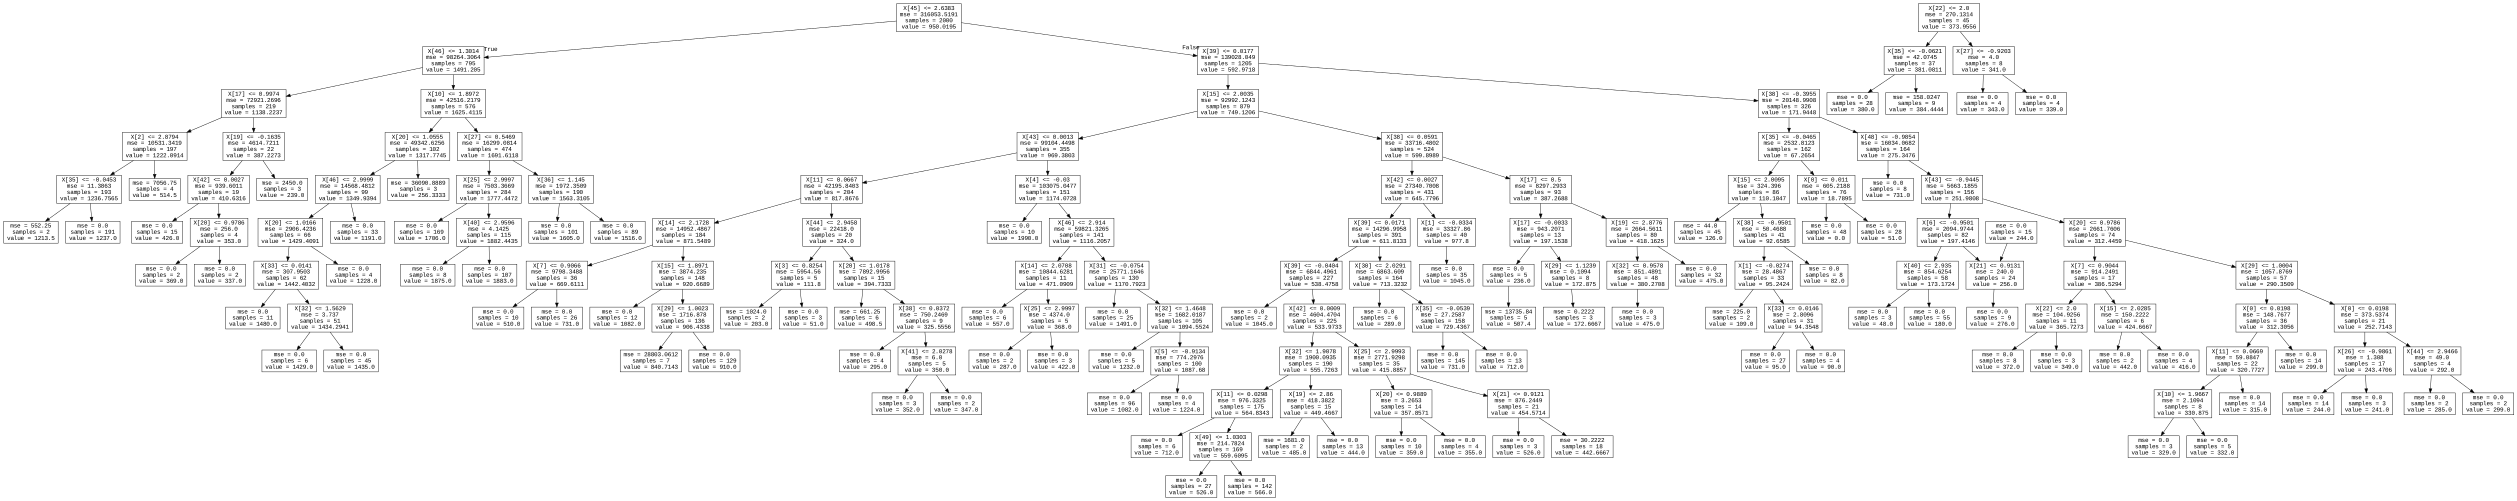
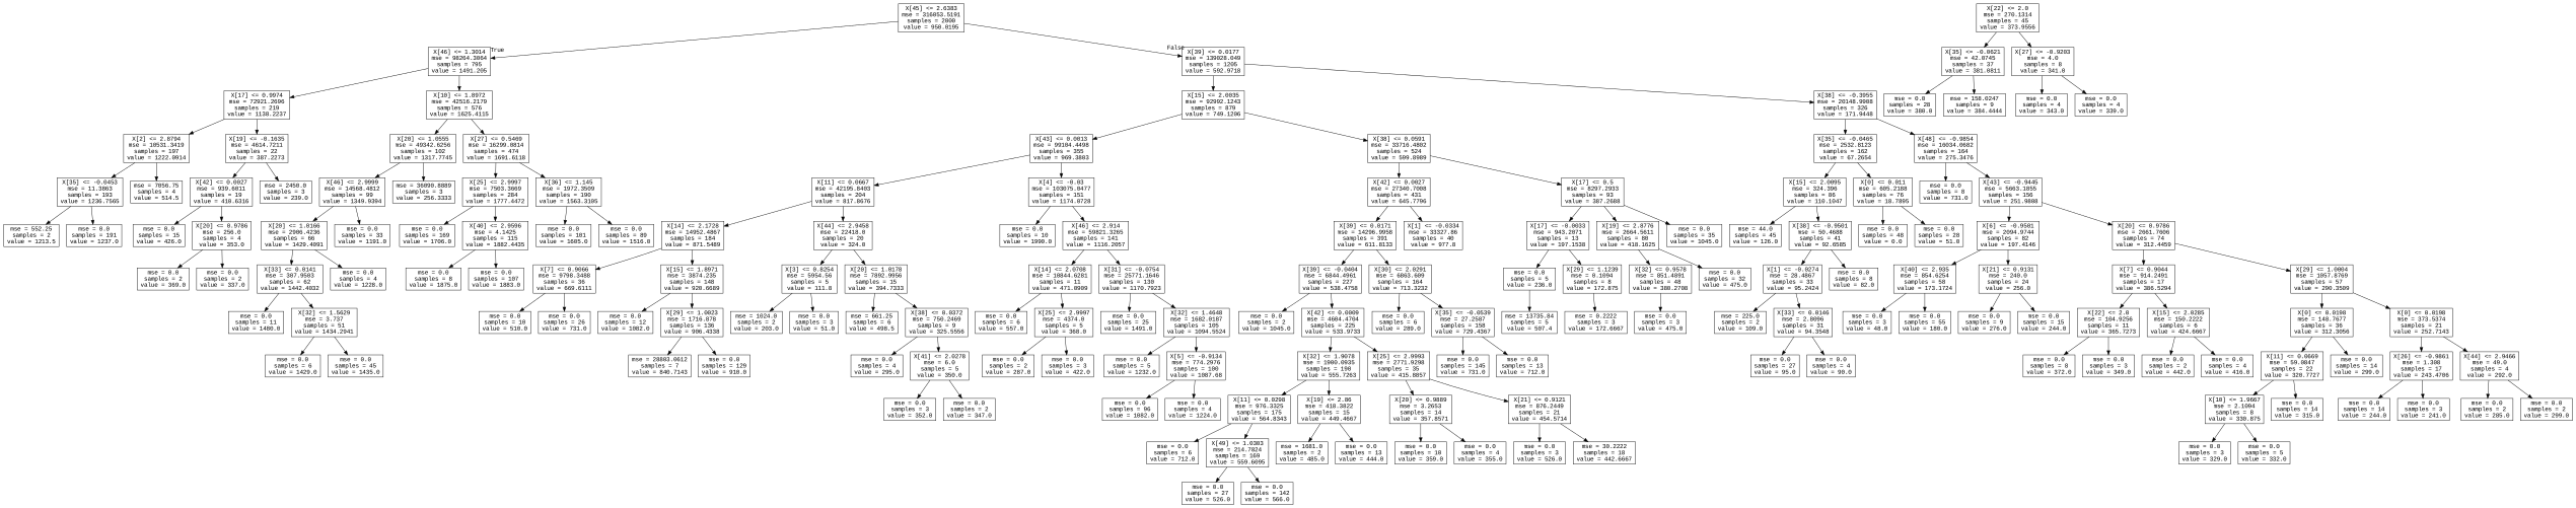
  digraph {
    fontname="Liberation Mono"
    node [fontname="Liberation Mono" shape=box]
    edge [fontname="Liberation Mono"]
    n1 [label="X[45] <= 2.6383\nmse = 316053.5191\nsamples = 2000\nvalue = 950.0195"]
    n2 [label="X[46] <= 1.3014\nmse = 98264.3064\nsamples = 795\nvalue = 1491.205"]
    n3 [label="X[39] <= 0.0177\nmse = 139028.049\nsamples = 1205\nvalue = 592.9718"]
    n4 [label="X[17] <= 0.9974\nmse = 72921.2696\nsamples = 219\nvalue = 1138.2237"]
    n5 [label="X[10] <= 1.8972\nmse = 42516.2179\nsamples = 576\nvalue = 1625.4115"]
    n6 [label="X[15] <= 2.0035\nmse = 92992.1243\nsamples = 879\nvalue = 749.1206"]
    n7 [label="X[38] <= -0.3955\nmse = 20148.9908\nsamples = 326\nvalue = 171.9448"]
    n8 [label="X[2] <= 2.8794\nmse = 10531.3419\nsamples = 197\nvalue = 1222.0914"]
    n9 [label="X[19] <= -0.1635\nmse = 4614.7211\nsamples = 22\nvalue = 387.2273"]
    n10 [label="X[20] <= 1.0555\nmse = 49342.6256\nsamples = 102\nvalue = 1317.7745"]
    n11 [label="X[27] <= 0.5469\nmse = 16299.0814\nsamples = 474\nvalue = 1691.6118"]
    n12 [label="X[35] <= -0.0453\nmse = 11.3863\nsamples = 193\nvalue = 1236.7565"]
    n13 [label="mse = 7056.75\nsamples = 4\nvalue = 514.5"]
    n14 [label="X[42] <= 0.0027\nmse = 939.6011\nsamples = 19\nvalue = 410.6316"]
    n15 [label="mse = 2450.0\nsamples = 3\nvalue = 239.0"]
    n16 [label="mse = 552.25\nsamples = 2\nvalue = 1213.5"]
    n17 [label="mse = 0.0\nsamples = 191\nvalue = 1237.0"]
    n18 [label="mse = 0.0\nsamples = 15\nvalue = 426.0"]
    n19 [label="X[20] <= 0.9786\nmse = 256.0\nsamples = 4\nvalue = 353.0"]
    n20 [label="mse = 0.0\nsamples = 2\nvalue = 369.0"]
    n21 [label="mse = 0.0\nsamples = 2\nvalue = 337.0"]
    n22 [label="X[46] <= 2.9999\nmse = 14568.4812\nsamples = 99\nvalue = 1349.9394"]
    n23 [label="mse = 36090.8889\nsamples = 3\nvalue = 256.3333"]
    n24 [label="X[25] <= 2.9997\nmse = 7503.3669\nsamples = 284\nvalue = 1777.4472"]
    n25 [label="X[36] <= 1.145\nmse = 1972.3509\nsamples = 190\nvalue = 1563.3105"]
    n26 [label="X[20] <= 1.0166\nmse = 2906.4236\nsamples = 66\nvalue = 1429.4091"]
    n27 [label="mse = 0.0\nsamples = 33\nvalue = 1191.0"]
    n28 [label="X[33] <= 0.0141\nmse = 307.9503\nsamples = 62\nvalue = 1442.4032"]
    n29 [label="mse = 0.0\nsamples = 4\nvalue = 1228.0"]
    n30 [label="mse = 0.0\nsamples = 11\nvalue = 1480.0"]
    n31 [label="X[32] <= 1.5629\nmse = 3.737\nsamples = 51\nvalue = 1434.2941"]
    n32 [label="mse = 0.0\nsamples = 6\nvalue = 1429.0"]
    n33 [label="mse = 0.0\nsamples = 45\nvalue = 1435.0"]
    n34 [label="mse = 0.0\nsamples = 169\nvalue = 1706.0"]
    n35 [label="X[40] <= 2.9596\nmse = 4.1425\nsamples = 115\nvalue = 1882.4435"]
    n36 [label="mse = 0.0\nsamples = 101\nvalue = 1605.0"]
    n37 [label="mse = 0.0\nsamples = 89\nvalue = 1516.0"]
    n38 [label="mse = 0.0\nsamples = 8\nvalue = 1875.0"]
    n39 [label="mse = 0.0\nsamples = 107\nvalue = 1883.0"]
    n40 [label="X[43] <= 0.0013\nmse = 99104.4498\nsamples = 355\nvalue = 969.3803"]
    n41 [label="X[38] <= 0.0591\nmse = 33716.4802\nsamples = 524\nvalue = 599.8989"]
    n42 [label="X[35] <= -0.0465\nmse = 2532.8123\nsamples = 162\nvalue = 67.2654"]
    n43 [label="X[48] <= -0.9854\nmse = 16034.0682\nsamples = 164\nvalue = 275.3476"]
    n44 [label="X[11] <= 0.0667\nmse = 42195.8403\nsamples = 204\nvalue = 817.8676"]
    n45 [label="X[4] <= -0.03\nmse = 103075.0477\nsamples = 151\nvalue = 1174.0728"]
    n46 [label="X[42] <= 0.0027\nmse = 27340.7008\nsamples = 431\nvalue = 645.7796"]
    n47 [label="X[17] <= 0.5\nmse = 8297.2933\nsamples = 93\nvalue = 387.2688"]
    n48 [label="X[14] <= 2.1728\nmse = 14952.4867\nsamples = 184\nvalue = 871.5489"]
    n49 [label="X[44] <= 2.9458\nmse = 22418.0\nsamples = 20\nvalue = 324.0"]
    n50 [label="mse = 0.0\nsamples = 10\nvalue = 1990.0"]
    n51 [label="X[46] <= 2.914\nmse = 59821.3265\nsamples = 141\nvalue = 1116.2057"]
    n52 [label="X[7] <= 0.9066\nmse = 9798.3488\nsamples = 36\nvalue = 669.6111"]
    n53 [label="X[15] <= 1.8971\nmse = 3874.235\nsamples = 148\nvalue = 920.6689"]
    n54 [label="X[3] <= 0.8254\nmse = 5954.56\nsamples = 5\nvalue = 111.8"]
    n55 [label="X[20] <= 1.0178\nmse = 7892.9956\nsamples = 15\nvalue = 394.7333"]
    n56 [label="mse = 0.0\nsamples = 10\nvalue = 510.0"]
    n57 [label="mse = 0.0\nsamples = 26\nvalue = 731.0"]
    n58 [label="mse = 0.0\nsamples = 12\nvalue = 1082.0"]
    n59 [label="X[29] <= 1.0023\nmse = 1716.878\nsamples = 136\nvalue = 906.4338"]
    n60 [label="mse = 28803.0612\nsamples = 7\nvalue = 840.7143"]
    n61 [label="mse = 0.0\nsamples = 129\nvalue = 910.0"]
    n62 [label="mse = 1024.0\nsamples = 2\nvalue = 203.0"]
    n63 [label="mse = 0.0\nsamples = 3\nvalue = 51.0"]
    n64 [label="mse = 661.25\nsamples = 6\nvalue = 498.5"]
    n65 [label="X[38] <= 0.0372\nmse = 750.2469\nsamples = 9\nvalue = 325.5556"]
    n66 [label="mse = 0.0\nsamples = 4\nvalue = 295.0"]
    n67 [label="X[41] <= 2.0278\nmse = 6.0\nsamples = 5\nvalue = 350.0"]
    n68 [label="mse = 0.0\nsamples = 3\nvalue = 352.0"]
    n69 [label="mse = 0.0\nsamples = 2\nvalue = 347.0"]
    n70 [label="X[14] <= 2.0708\nmse = 10844.6281\nsamples = 11\nvalue = 471.0909"]
    n71 [label="X[31] <= -0.0754\nmse = 25771.1646\nsamples = 130\nvalue = 1170.7923"]
    n72 [label="mse = 0.0\nsamples = 6\nvalue = 557.0"]
    n73 [label="X[25] <= 2.9997\nmse = 4374.0\nsamples = 5\nvalue = 368.0"]
    n74 [label="mse = 0.0\nsamples = 25\nvalue = 1491.0"]
    n75 [label="X[32] <= 1.4648\nmse = 1682.0187\nsamples = 105\nvalue = 1094.5524"]
    n76 [label="mse = 0.0\nsamples = 2\nvalue = 287.0"]
    n77 [label="mse = 0.0\nsamples = 3\nvalue = 422.0"]
    n78 [label="mse = 0.0\nsamples = 5\nvalue = 1232.0"]
    n79 [label="X[5] <= -0.9134\nmse = 774.2976\nsamples = 100\nvalue = 1087.68"]
    n80 [label="mse = 0.0\nsamples = 96\nvalue = 1082.0"]
    n81 [label="mse = 0.0\nsamples = 4\nvalue = 1224.0"]
    n82 [label="X[39] <= 0.0171\nmse = 14296.9958\nsamples = 391\nvalue = 611.8133"]
    n83 [label="X[1] <= -0.0334\nmse = 33327.86\nsamples = 40\nvalue = 977.8"]
    n84 [label="X[17] <= -0.0033\nmse = 943.2071\nsamples = 13\nvalue = 197.1538"]
    n85 [label="X[19] <= 2.8776\nmse = 2664.5611\nsamples = 80\nvalue = 418.1625"]
    n86 [label="X[39] <= -0.0404\nmse = 6844.4961\nsamples = 227\nvalue = 538.4758"]
    n87 [label="X[30] <= 2.0291\nmse = 6863.609\nsamples = 164\nvalue = 713.3232"]
    n88 [label="mse = 0.0\nsamples = 35\nvalue = 1045.0"]
    n89 [label="mse = 0.0\nsamples = 2\nvalue = 1045.0"]
    n90 [label="X[42] <= 0.0009\nmse = 4604.4704\nsamples = 225\nvalue = 533.9733"]
    n91 [label="mse = 0.0\nsamples = 6\nvalue = 289.0"]
    n92 [label="X[35] <= -0.0539\nmse = 27.2587\nsamples = 158\nvalue = 729.4367"]
    n93 [label="X[32] <= 1.9078\nmse = 1900.0935\nsamples = 190\nvalue = 555.7263"]
    n94 [label="X[25] <= 2.9993\nmse = 2771.9298\nsamples = 35\nvalue = 415.8857"]
    n95 [label="X[11] <= 0.0298\nmse = 976.3325\nsamples = 175\nvalue = 564.8343"]
    n96 [label="X[19] <= 2.86\nmse = 418.3822\nsamples = 15\nvalue = 449.4667"]
    n97 [label="X[20] <= 0.9889\nmse = 3.2653\nsamples = 14\nvalue = 357.8571"]
    n98 [label="X[21] <= 0.9121\nmse = 876.2449\nsamples = 21\nvalue = 454.5714"]
    n99 [label="mse = 0.0\nsamples = 6\nvalue = 712.0"]
    n100 [label="X[49] <= 1.0303\nmse = 214.7824\nsamples = 169\nvalue = 559.6095"]
    n101 [label="mse = 1681.0\nsamples = 2\nvalue = 485.0"]
    n102 [label="mse = 0.0\nsamples = 13\nvalue = 444.0"]
    n103 [label="mse = 0.0\nsamples = 27\nvalue = 526.0"]
    n104 [label="mse = 0.0\nsamples = 142\nvalue = 566.0"]
    n105 [label="mse = 0.0\nsamples = 10\nvalue = 359.0"]
    n106 [label="mse = 0.0\nsamples = 4\nvalue = 355.0"]
    n107 [label="mse = 0.0\nsamples = 3\nvalue = 526.0"]
    n108 [label="mse = 30.2222\nsamples = 18\nvalue = 442.6667"]
    n109 [label="mse = 0.0\nsamples = 145\nvalue = 731.0"]
    n110 [label="mse = 0.0\nsamples = 13\nvalue = 712.0"]
    n111 [label="mse = 13735.84\nsamples = 5\nvalue = 507.4"]
    n112 [label="mse = 0.0\nsamples = 5\nvalue = 236.0"]
    n113 [label="X[29] <= 1.1239\nmse = 0.1094\nsamples = 8\nvalue = 172.875"]
    n114 [label="X[32] <= 0.9578\nmse = 851.4891\nsamples = 48\nvalue = 380.2708"]
    n115 [label="mse = 0.0\nsamples = 32\nvalue = 475.0"]
    n116 [label="mse = 0.2222\nsamples = 3\nvalue = 172.6667"]
    n117 [label="mse = 0.0\nsamples = 3\nvalue = 475.0"]
    n118 [label="X[22] <= 2.0\nmse = 270.1314\nsamples = 45\nvalue = 373.9556"]
    n119 [label="X[35] <= -0.0621\nmse = 42.0745\nsamples = 37\nvalue = 381.0811"]
    n120 [label="X[27] <= -0.9203\nmse = 4.0\nsamples = 8\nvalue = 341.0"]
    n121 [label="mse = 0.0\nsamples = 28\nvalue = 380.0"]
    n122 [label="mse = 158.0247\nsamples = 9\nvalue = 384.4444"]
    n123 [label="mse = 0.0\nsamples = 4\nvalue = 343.0"]
    n124 [label="mse = 0.0\nsamples = 4\nvalue = 339.0"]
    n125 [label="X[15] <= 2.0095\nmse = 324.396\nsamples = 86\nvalue = 110.1047"]
    n126 [label="X[0] <= 0.011\nmse = 605.2188\nsamples = 76\nvalue = 18.7895"]
    n127 [label="mse = 0.0\nsamples = 8\nvalue = 731.0"]
    n128 [label="X[43] <= -0.9445\nmse = 5663.1855\nsamples = 156\nvalue = 251.9808"]
    n129 [label="mse = 44.0\nsamples = 45\nvalue = 126.0"]
    n130 [label="X[38] <= -0.9501\nmse = 50.4688\nsamples = 41\nvalue = 92.6585"]
    n131 [label="mse = 0.0\nsamples = 48\nvalue = 0.0"]
    n132 [label="mse = 0.0\nsamples = 28\nvalue = 51.0"]
    n133 [label="X[1] <= -0.0274\nmse = 28.4867\nsamples = 33\nvalue = 95.2424"]
    n134 [label="mse = 0.0\nsamples = 8\nvalue = 82.0"]
    n135 [label="mse = 225.0\nsamples = 2\nvalue = 109.0"]
    n136 [label="X[33] <= 0.0146\nmse = 2.8096\nsamples = 31\nvalue = 94.3548"]
    n137 [label="mse = 0.0\nsamples = 27\nvalue = 95.0"]
    n138 [label="mse = 0.0\nsamples = 4\nvalue = 90.0"]
    n139 [label="X[6] <= -0.9501\nmse = 2094.9744\nsamples = 82\nvalue = 197.4146"]
    n140 [label="X[20] <= 0.9786\nmse = 2661.7606\nsamples = 74\nvalue = 312.4459"]
    n141 [label="X[40] <= 2.935\nmse = 854.6254\nsamples = 58\nvalue = 173.1724"]
    n142 [label="X[21] <= 0.9131\nmse = 240.0\nsamples = 24\nvalue = 256.0"]
    n143 [label="X[7] <= 0.9044\nmse = 914.2491\nsamples = 17\nvalue = 386.5294"]
    n144 [label="X[29] <= 1.0004\nmse = 1057.8769\nsamples = 57\nvalue = 290.3509"]
    n145 [label="mse = 0.0\nsamples = 3\nvalue = 48.0"]
    n146 [label="mse = 0.0\nsamples = 55\nvalue = 180.0"]
    n147 [label="mse = 0.0\nsamples = 9\nvalue = 276.0"]
    n148 [label="mse = 0.0\nsamples = 15\nvalue = 244.0"]
    n149 [label="X[22] <= 2.0\nmse = 104.9256\nsamples = 11\nvalue = 365.7273"]
    n150 [label="X[15] <= 2.0285\nmse = 150.2222\nsamples = 6\nvalue = 424.6667"]
    n151 [label="X[0] <= 0.0198\nmse = 148.7677\nsamples = 36\nvalue = 312.3056"]
    n152 [label="X[0] <= 0.0198\nmse = 373.5374\nsamples = 21\nvalue = 252.7143"]
    n153 [label="mse = 0.0\nsamples = 8\nvalue = 372.0"]
    n154 [label="mse = 0.0\nsamples = 3\nvalue = 349.0"]
    n155 [label="mse = 0.0\nsamples = 2\nvalue = 442.0"]
    n156 [label="mse = 0.0\nsamples = 4\nvalue = 416.0"]
    n157 [label="X[11] <= 0.0669\nmse = 59.0847\nsamples = 22\nvalue = 320.7727"]
    n158 [label="mse = 0.0\nsamples = 14\nvalue = 299.0"]
    n159 [label="X[26] <= -0.9861\nmse = 1.308\nsamples = 17\nvalue = 243.4706"]
    n160 [label="X[44] <= 2.9466\nmse = 49.0\nsamples = 4\nvalue = 292.0"]
    n161 [label="X[10] <= 1.9667\nmse = 2.1094\nsamples = 8\nvalue = 330.875"]
    n162 [label="mse = 0.0\nsamples = 14\nvalue = 315.0"]
    n163 [label="mse = 0.0\nsamples = 3\nvalue = 329.0"]
    n164 [label="mse = 0.0\nsamples = 5\nvalue = 332.0"]
    n165 [label="mse = 0.0\nsamples = 14\nvalue = 244.0"]
    n166 [label="mse = 0.0\nsamples = 3\nvalue = 241.0"]
    n167 [label="mse = 0.0\nsamples = 2\nvalue = 285.0"]
    n168 [label="mse = 0.0\nsamples = 2\nvalue = 299.0"]
    n1 -> n2 [headlabel=True labelangle=45 labeldistance=2.5]
    n1 -> n3 [headlabel=False labelangle=-45 labeldistance=2.5]
    n2 -> n4
    n2 -> n5
    n3 -> n6
    n3 -> n7
    n4 -> n8
    n4 -> n9
    n5 -> n10
    n5 -> n11
    n6 -> n40
    n6 -> n41
    n7 -> n42
    n7 -> n43
    n8 -> n12
    n8 -> n13
    n9 -> n14
    n9 -> n15
    n10 -> n22
    n10 -> n23
    n11 -> n24
    n11 -> n25
    n12 -> n16
    n12 -> n17
    n14 -> n18
    n14 -> n19
    n19 -> n20
    n19 -> n21
    n22 -> n26
    n22 -> n27
    n24 -> n34
    n24 -> n35
    n25 -> n36
    n25 -> n37
    n26 -> n28
    n26 -> n29
    n28 -> n30
    n28 -> n31
    n31 -> n32
    n31 -> n33
    n35 -> n38
    n35 -> n39
    n40 -> n44
    n40 -> n45
    n41 -> n46
    n41 -> n47
    n42 -> n125
    n42 -> n126
    n43 -> n127
    n43 -> n128
    n44 -> n48
    n44 -> n49
    n45 -> n50
    n45 -> n51
    n46 -> n82
    n46 -> n83
    n47 -> n84
    n47 -> n85
    n48 -> n52
    n48 -> n53
    n49 -> n54
    n49 -> n55
    n51 -> n70
    n51 -> n71
    n52 -> n56
    n52 -> n57
    n53 -> n58
    n53 -> n59
    n54 -> n62
    n54 -> n63
    n55 -> n64
    n55 -> n65
    n59 -> n60
    n59 -> n61
    n65 -> n66
    n65 -> n67
    n67 -> n68
    n67 -> n69
    n70 -> n72
    n70 -> n73
    n71 -> n74
    n71 -> n75
    n73 -> n76
    n73 -> n77
    n75 -> n78
    n75 -> n79
    n79 -> n80
    n79 -> n81
    n82 -> n86
    n82 -> n87
-   n83 -> n88
+   n47 -> n88
    n84 -> n112
    n84 -> n113
    n85 -> n114
    n85 -> n115
    n86 -> n89
    n86 -> n90
    n87 -> n91
    n87 -> n92
    n90 -> n93
    n90 -> n94
    n92 -> n109
    n92 -> n110
    n93 -> n95
    n93 -> n96
    n94 -> n97
    n94 -> n98
    n95 -> n99
    n95 -> n100
    n96 -> n101
    n96 -> n102
    n97 -> n105
    n97 -> n106
    n98 -> n107
    n98 -> n108
    n100 -> n103
    n100 -> n104
    n112 -> n111
    n113 -> n116
    n114 -> n117
    n118 -> n119
    n118 -> n120
    n119 -> n121
    n119 -> n122
    n120 -> n123
    n120 -> n124
    n125 -> n129
    n125 -> n130
    n126 -> n131
    n126 -> n132
    n128 -> n139
    n128 -> n140
    n130 -> n133
    n130 -> n134
    n133 -> n135
    n133 -> n136
    n136 -> n137
    n136 -> n138
    n139 -> n141
    n139 -> n142
    n140 -> n143
    n140 -> n144
    n141 -> n145
    n141 -> n146
    n142 -> n147
-   n148 -> n142
+   n142 -> n148
    n143 -> n149
    n143 -> n150
    n144 -> n151
    n144 -> n152
    n149 -> n153
    n149 -> n154
    n150 -> n155
    n150 -> n156
    n151 -> n157
    n151 -> n158
    n152 -> n159
    n152 -> n160
    n157 -> n161
    n157 -> n162
    n159 -> n165
    n159 -> n166
    n160 -> n167
    n160 -> n168
    n161 -> n163
    n161 -> n164
  }
